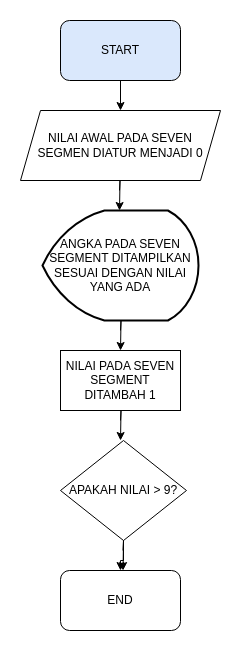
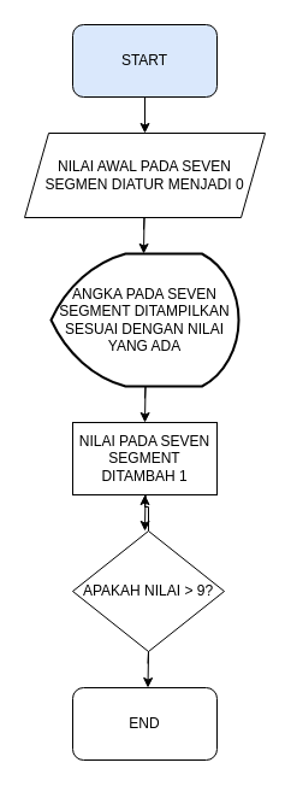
  <mxCell id="0" />
  <mxCell id="1" parent="0" />
  <mxCell id="2" value="START" style="rounded=1;whiteSpace=wrap;html=1;fillColor=#dae8fc;" vertex="1" parent="1"><mxGeometry x="60" y="20" width="120" height="60" as="geometry" /></mxCell>
  <mxCell id="3" value="" style="endArrow=classic;html=1;rounded=0;" edge="1" parent="1"><mxGeometry width="50" height="50" relative="1" as="geometry"><mxPoint x="120" y="80" as="sourcePoint" /><mxPoint x="120" y="110" as="targetPoint" /></mxGeometry></mxCell>
  <mxCell id="4" value="NILAI AWAL PADA SEVEN SEGMEN DIATUR MENJADI 0" style="shape=parallelogram;perimeter=parallelogramPerimeter;whiteSpace=wrap;html=1;fixedSize=1;" vertex="1" parent="1"><mxGeometry x="20" y="110" width="200" height="70" as="geometry" /></mxCell>
  <mxCell id="5" value="" style="endArrow=classic;html=1;rounded=0;" edge="1" parent="1"><mxGeometry width="50" height="50" relative="1" as="geometry"><mxPoint x="119" y="190" as="sourcePoint" /><mxPoint x="119" y="210" as="targetPoint" /><Array as="points"><mxPoint x="119.5" y="190" /><mxPoint x="119.5" y="180" /></Array></mxGeometry></mxCell>
  <mxCell id="6" value="ANGKA PADA SEVEN SEGMENT DITAMPILKAN SESUAI DENGAN NILAI YANG ADA" style="strokeWidth=2;html=1;shape=mxgraph.flowchart.display;whiteSpace=wrap;" vertex="1" parent="1"><mxGeometry x="42" y="210" width="156" height="110" as="geometry" /></mxCell>
  <mxCell id="7" value="" style="endArrow=classic;html=1;rounded=0;" edge="1" parent="1"><mxGeometry width="50" height="50" relative="1" as="geometry"><mxPoint x="120" y="330" as="sourcePoint" /><mxPoint x="120" y="350" as="targetPoint" /><Array as="points"><mxPoint x="120.5" y="330" /><mxPoint x="120.5" y="320" /></Array></mxGeometry></mxCell>
  <mxCell id="8" value="NILAI PADA SEVEN SEGMENT DITAMBAH 1" style="rounded=0;whiteSpace=wrap;html=1;" vertex="1" parent="1"><mxGeometry x="60" y="350" width="120" height="60" as="geometry" /></mxCell>
  <mxCell id="9" value="" style="endArrow=classic;html=1;rounded=0;" edge="1" parent="1"><mxGeometry width="50" height="50" relative="1" as="geometry"><mxPoint x="120" y="420" as="sourcePoint" /><mxPoint x="120" y="440" as="targetPoint" /><Array as="points"><mxPoint x="120.5" y="420" /><mxPoint x="120.5" y="410" /></Array></mxGeometry></mxCell>
- <mxCell id="10" value="" style="edgeStyle=orthogonalEdgeStyle;rounded=0;orthogonalLoop=1;jettySize=auto;html=1;" edge="1" parent="1" source="11" target="13"><mxGeometry relative="1" as="geometry" /></mxCell>
+ <mxCell id="10" value="" style="edgeStyle=orthogonalEdgeStyle;rounded=0;orthogonalLoop=1;jettySize=auto;html=1;" edge="1" parent="1" source="11" target="8"><mxGeometry relative="1" as="geometry" /></mxCell>
  <mxCell id="11" value="APAKAH NILAI &amp;gt; 9?" style="rhombus;whiteSpace=wrap;html=1;" vertex="1" parent="1"><mxGeometry x="60" y="440" width="126" height="100" as="geometry" /></mxCell>
  <mxCell id="12" value="" style="endArrow=classic;html=1;rounded=0;" edge="1" parent="1"><mxGeometry width="50" height="50" relative="1" as="geometry"><mxPoint x="122.5" y="550" as="sourcePoint" /><mxPoint x="122.5" y="570" as="targetPoint" /><Array as="points"><mxPoint x="123" y="550" /><mxPoint x="123" y="540" /></Array></mxGeometry></mxCell>
  <mxCell id="13" value="END" style="rounded=1;whiteSpace=wrap;html=1;" vertex="1" parent="1"><mxGeometry x="60" y="570" width="120" height="60" as="geometry" /></mxCell>
